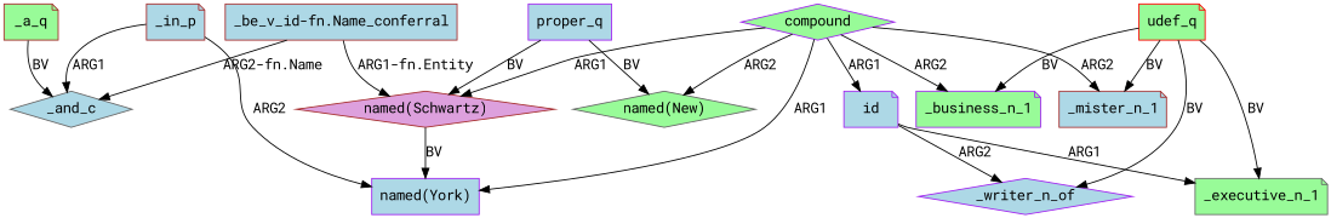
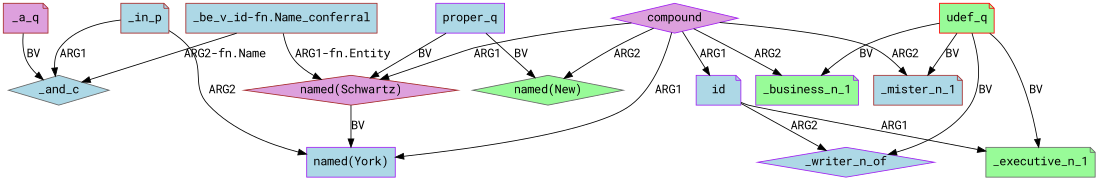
  digraph {
    fontname="Roboto Mono"
    node [color=purple fillcolor=lightblue fontname="Roboto Mono" shape=note style=filled]
    edge [fontname="Roboto Mono"]
-   compound [fillcolor=palegreen shape=diamond]
+   compound [fillcolor=plum shape=diamond]
    "named(Schwartz)" [color=brown fillcolor=plum shape=diamond]
    _mister_n_1 [color=brown]
    "named(New)" [color=gray40 fillcolor=palegreen shape=diamond]
    _business_n_1 [fillcolor=palegreen]
    "named(York)" [shape=box]
    id
    _executive_n_1 [color=gray40 fillcolor=palegreen]
    _in_p [color=brown]
    _and_c [color=gray40 shape=diamond]
-   _a_q [color=brown fillcolor=palegreen]
+   _a_q [color=brown fillcolor=plum]
    proper_q [shape=box]
    udef_q [color=red fillcolor=palegreen]
    _writer_n_of [shape=diamond]
    "_be_v_id-fn.Name_conferral" [color=brown shape=box]
    compound -> "named(Schwartz)" [label=ARG1]
    compound -> _mister_n_1 [label=ARG2]
    compound -> "named(New)" [label=ARG2]
    compound -> _business_n_1 [label=ARG2]
    compound -> "named(York)" [label=ARG1]
    compound -> id [label=ARG1]
    "named(Schwartz)" -> "named(York)" [label=BV]
    id -> _executive_n_1 [label=ARG1]
    id -> _writer_n_of [label=ARG2]
    _in_p -> "named(York)" [label=ARG2]
    _in_p -> _and_c [label=ARG1]
    _a_q -> _and_c [label=BV]
    proper_q -> "named(Schwartz)" [label=BV]
    proper_q -> "named(New)" [label=BV]
    udef_q -> _mister_n_1 [label=BV]
    udef_q -> _business_n_1 [label=BV]
    udef_q -> _executive_n_1 [label=BV]
    udef_q -> _writer_n_of [label=BV]
    "_be_v_id-fn.Name_conferral" -> "named(Schwartz)" [label="ARG1-fn.Entity"]
    "_be_v_id-fn.Name_conferral" -> _and_c [label="ARG2-fn.Name"]
  }
